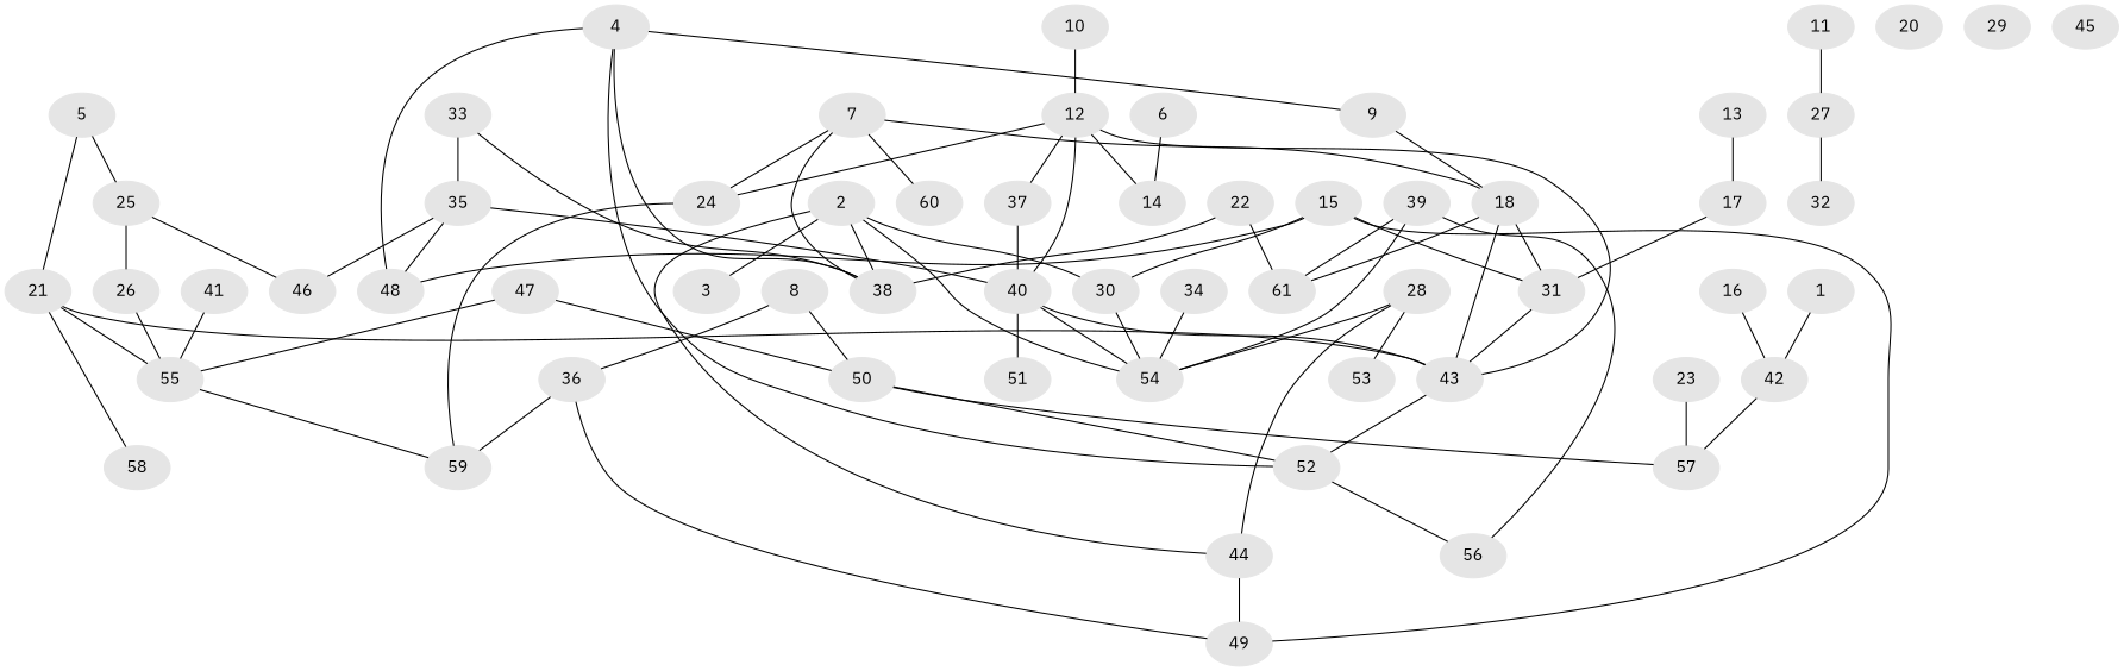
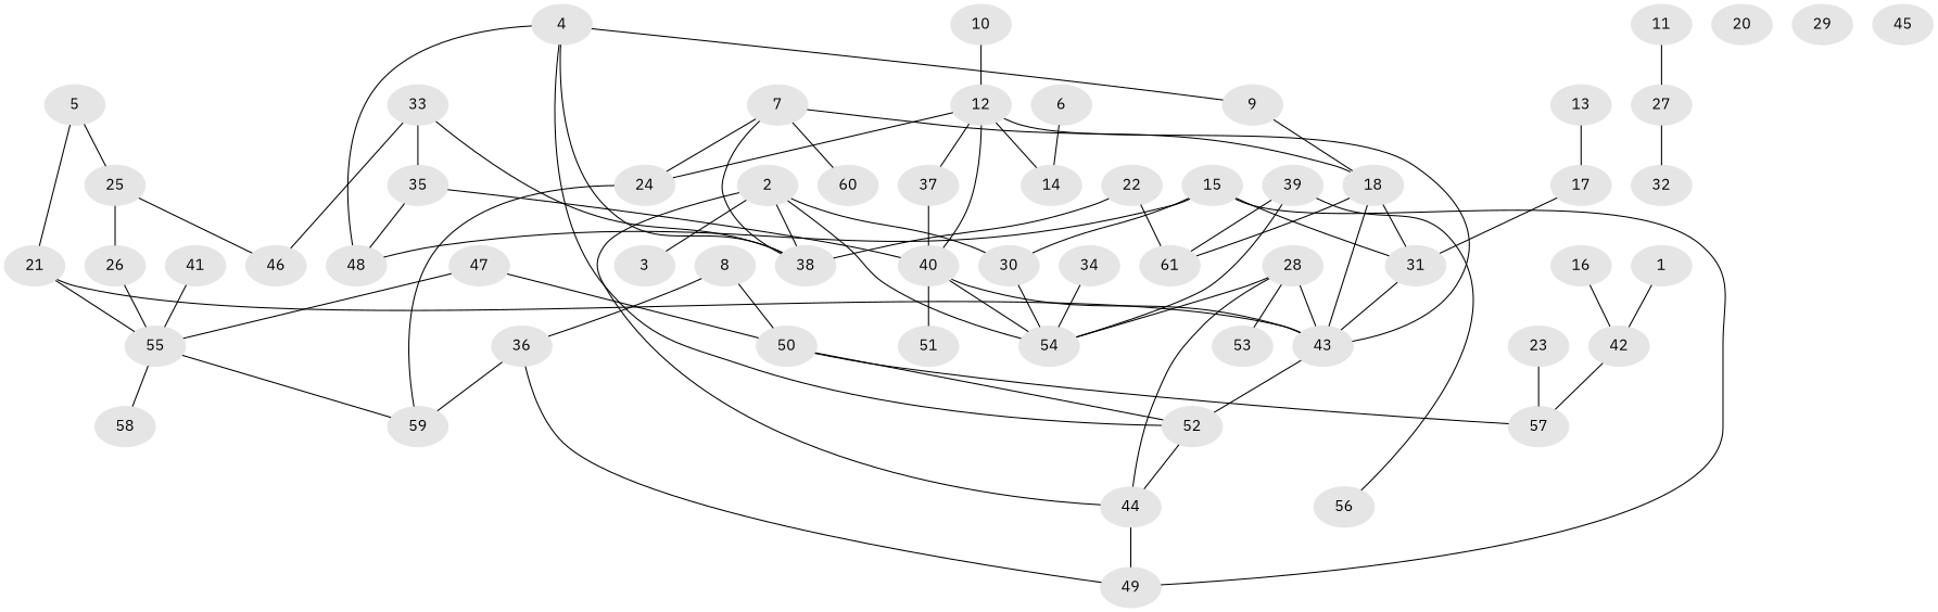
  graph {
    fontname="IBM Plex Sans"
    node [color=gray90 fontname="IBM Plex Sans" style=filled]
    edge [fontname="IBM Plex Sans"]
    1
    42
    57
    2
    3
    30
    38
    44
    54
    49
    4
    9
    48
    52
    18
    56
    5
    21
    25
    43
    55
    26
    46
    6
    14
    7
    24
    60
    31
    61
    59
    8
    36
    50
    10
    12
    37
    40
    11
    27
    32
    51
    13
    17
    15
    16
    20
    58
    22
    23
    28
    53
    29
    33
    35
    34
    39
    41
    45
    47
    1 -- 42
    42 -- 57
    2 -- 3
    2 -- 30
    2 -- 38
    2 -- 44
    2 -- 54
    30 -- 54
    44 -- 49
    4 -- 38
    4 -- 9
    4 -- 48
    4 -- 52
    9 -- 18
-   52 -- 56
+   52 -- 44
    18 -- 43
    18 -- 31
    18 -- 61
    5 -- 21
    5 -- 25
    21 -- 43
    21 -- 55
    25 -- 26
    25 -- 46
    43 -- 52
    55 -- 59
-   21 -- 58
+   55 -- 58
    26 -- 55
    6 -- 14
    7 -- 38
    7 -- 18
    7 -- 24
    7 -- 60
    24 -- 59
    31 -- 43
    8 -- 36
    8 -- 50
    36 -- 49
    36 -- 59
    50 -- 57
    50 -- 52
    10 -- 12
    12 -- 43
    12 -- 14
    12 -- 24
    12 -- 37
    12 -- 40
    37 -- 40
    40 -- 54
    40 -- 43
    40 -- 51
    11 -- 27
    27 -- 32
    13 -- 17
    17 -- 31
    15 -- 30
    15 -- 49
    15 -- 48
    15 -- 31
    16 -- 42
    22 -- 38
    22 -- 61
    23 -- 57
    28 -- 44
    28 -- 54
+   28 -- 43
    28 -- 53
    33 -- 38
-   35 -- 46
+   33 -- 46
    33 -- 35
    35 -- 48
    35 -- 40
    34 -- 54
    39 -- 54
    39 -- 56
    39 -- 61
    41 -- 55
    47 -- 55
    47 -- 50
  }
